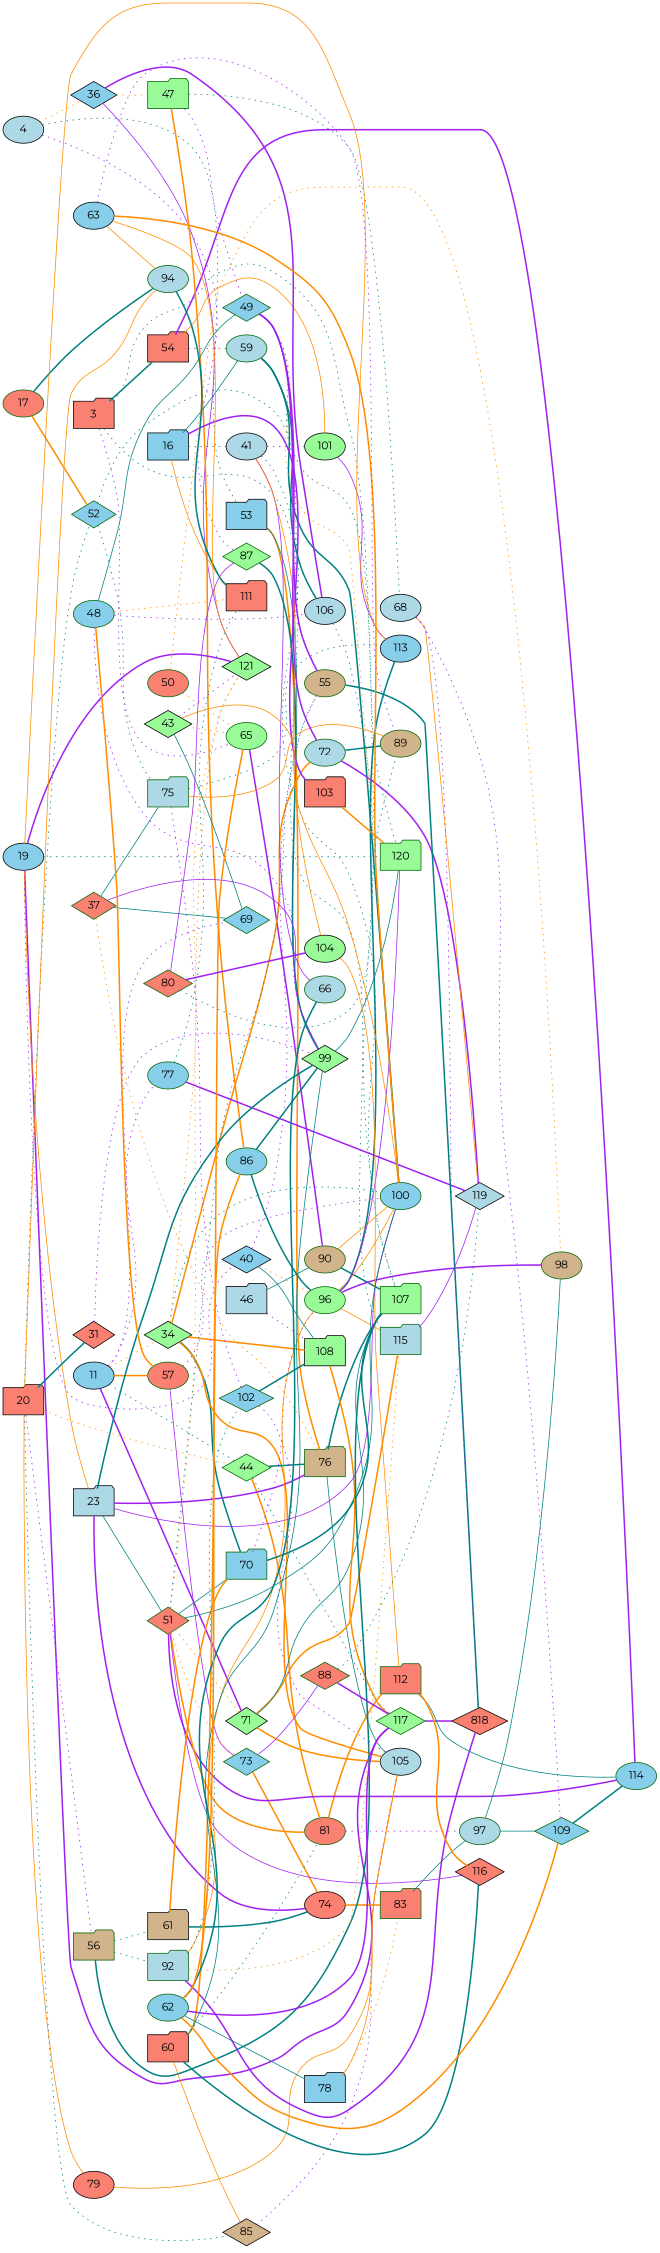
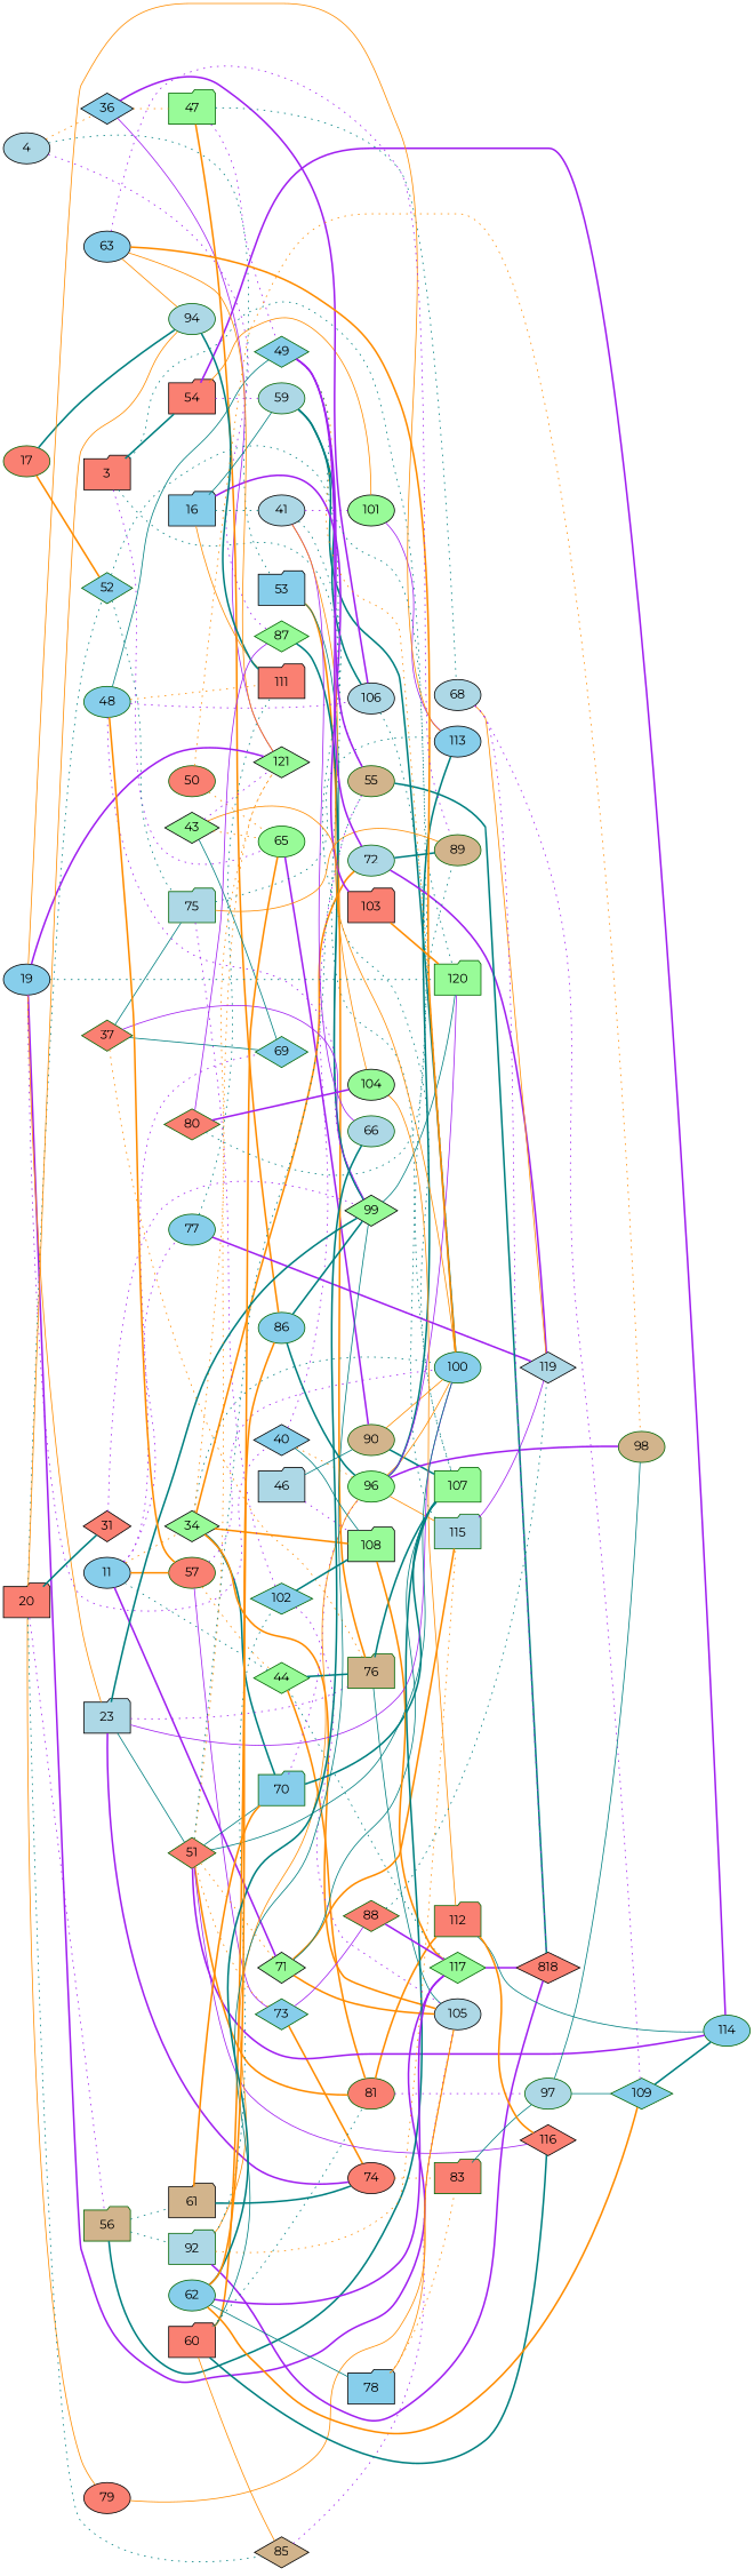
  graph {
    fontname=Montserrat
    rankdir=LR
    node [color=darkgreen fillcolor=skyblue fontname=Montserrat shape=ellipse style=filled]
    edge [color=teal fontname=Montserrat style=dotted]
    3 [color=black fillcolor=salmon shape=folder]
    54 [color=black fillcolor=salmon shape=folder]
    65 [fillcolor=palegreen]
    100 [super="+82+67"]
    115 [fillcolor=lightblue shape=folder]
    59 [fillcolor=lightblue]
    101 [color=black fillcolor=palegreen]
    114
    90 [fillcolor=tan]
    119 [color=black fillcolor=lightblue shape=diamond super="+110"]
    4 [color=black fillcolor=lightblue]
    36 [color=black shape=diamond]
    53 [color=black shape=folder]
    87 [fillcolor=palegreen shape=diamond]
    121 [color=black fillcolor=palegreen shape=diamond super="+84"]
    47 [fillcolor=palegreen shape=folder]
    106 [color=black fillcolor=lightblue]
    76 [fillcolor=tan shape=folder super="+58"]
    99 [color=black fillcolor=palegreen shape=diamond super="+30+32"]
    96 [fillcolor=palegreen super="+64+93+45"]
    113 [color=black]
    120 [fillcolor=palegreen shape=folder super="+95"]
    98 [fillcolor=tan]
    11 [color=black super="+9"]
    34 [color=black fillcolor=palegreen shape=diamond super="+7"]
    44 [fillcolor=palegreen shape=diamond]
    57 [fillcolor=salmon]
    69 [shape=diamond]
    71 [color=black fillcolor=palegreen shape=diamond]
    77
    70 [shape=folder super="+39"]
    72 [fillcolor=lightblue]
    105 [color=black fillcolor=lightblue super="+28"]
    108 [color=black fillcolor=palegreen shape=folder super="+91"]
    117 [fillcolor=palegreen shape=diamond super="+33"]
    81 [fillcolor=salmon super="+22"]
    73 [shape=diamond]
    107 [fillcolor=palegreen shape=folder super="+6+26"]
    111 [color=black fillcolor=salmon shape=folder]
    16 [color=black shape=folder]
    41 [color=black fillcolor=lightblue]
    103 [color=black fillcolor=salmon shape=folder]
    66 [fillcolor=lightblue]
    104 [color=black fillcolor=palegreen]
    17 [fillcolor=salmon]
    52 [shape=diamond]
    94 [fillcolor=lightblue]
    75 [fillcolor=lightblue shape=folder]
    55 [fillcolor=tan super="+12"]
    19 [color=black super="+15"]
    23 [color=black fillcolor=lightblue shape=folder]
    40 [color=black shape=diamond]
    51 [fillcolor=salmon shape=diamond super="+10+38"]
    74 [color=black fillcolor=salmon]
    n55 [color=black fillcolor=salmon label=818 shape=diamond]
    31 [color=black fillcolor=salmon shape=diamond super="+27"]
    20 [color=black fillcolor=salmon shape=folder]
    56 [fillcolor=tan shape=folder]
    79 [color=black fillcolor=salmon]
    85 [color=black fillcolor=tan shape=diamond]
    61 [color=black fillcolor=tan shape=folder]
    92 [fillcolor=lightblue shape=folder super="+2"]
    116 [color=black fillcolor=salmon shape=diamond]
    83 [fillcolor=salmon shape=folder]
    89 [fillcolor=tan]
    49 [shape=diamond]
    68 [color=black fillcolor=lightblue]
    86
    37 [fillcolor=salmon shape=diamond]
    102 [shape=diamond]
    112 [fillcolor=salmon shape=folder]
    43 [color=black fillcolor=palegreen shape=diamond super="+29"]
    97 [fillcolor=lightblue super="+25"]
    46 [color=black fillcolor=lightblue shape=folder]
    109 [shape=diamond]
    48
    50 [fillcolor=salmon]
    88 [fillcolor=salmon shape=diamond]
    60 [color=black fillcolor=salmon shape=folder]
    62 [super="+5"]
    78 [color=black shape=folder]
    63 [color=black]
    80 [fillcolor=salmon shape=diamond]
    3 -- 54 [style=bold]
    3 -- 65 [color=purple]
    3 -- 100
    3 -- 115
    54 -- 59 [color=purple]
    54 -- 101 [color=darkorange style=solid]
    54 -- 114 [color=purple style=bold]
    65 -- 90 [color=purple style=bold]
    115 -- 119 [color=purple style=solid weight=2]
    59 -- 100 [style=bold]
    59 -- 106 [style=bold]
    101 -- 113 [color=purple style=solid]
    90 -- 100 [color=darkorange style=solid weight=2]
    90 -- 107 [style=bold]
    4 -- 36 [color=darkorange]
    4 -- 53
    4 -- 87 [color=purple]
    36 -- 121 [color=purple style=solid]
    36 -- 47 [color=darkorange]
    36 -- 106 [color=purple style=bold]
    53 -- 76 [color=darkorange style=bold]
    53 -- 99 [style=solid]
    87 -- 99 [style=bold]
    47 -- 49 [color=purple]
    47 -- 68
    47 -- 86 [color=darkorange style=bold]
    106 -- 107
    76 -- 105 [style=solid]
    76 -- 107 [style=bold]
    99 -- 120 [style=solid]
    96 -- 100 [color=darkorange style=solid weight=2]
    96 -- 115 [color=darkorange style=solid]
    96 -- 113 [style=bold]
    96 -- 120 [color=purple style=solid weight=2]
    96 -- 98 [color=purple style=bold]
    11 -- 34 [color=darkorange]
    11 -- 44
    11 -- 57 [color=darkorange style=bold]
    11 -- 69 [color=purple]
    11 -- 71 [color=purple style=bold weight=2]
    11 -- 77 [color=purple]
    34 -- 100 [weight=2]
    34 -- 121 [color=darkorange weight=2]
    34 -- 70 [style=bold]
    34 -- 72 [color=darkorange style=bold]
    34 -- 105 [color=darkorange style=bold]
    34 -- 108 [color=darkorange style=bold]
    44 -- 76 [style=bold]
    44 -- 117
    44 -- 81 [color=darkorange style=bold]
    57 -- 100 [color=purple]
    57 -- 73 [color=purple style=solid]
    71 -- 115 [color=darkorange style=bold]
    71 -- 105 [color=darkorange style=bold]
    71 -- 107 [style=solid]
    77 -- 119 [color=purple style=bold]
    77 -- 111
    70 -- 96 [color=purple]
    70 -- 107 [style=bold]
    72 -- 119 [color=purple style=bold]
    72 -- 89 [style=bold]
    108 -- 117 [color=darkorange style=bold]
    117 -- n55 [color=purple style=bold]
    81 -- 112 [color=darkorange style=bold]
    81 -- 97 [color=purple]
    73 -- 74 [color=darkorange style=bold]
    73 -- 88 [color=purple style=solid]
    16 -- 59 [style=solid]
    16 -- 111 [color=darkorange style=solid]
    16 -- 41
    16 -- 103 [color=purple style=bold]
    41 -- 101 [color=purple]
    41 -- 107
    41 -- 66 [color=purple style=solid]
    41 -- 104 [color=darkorange style=solid]
    103 -- 120 [color=darkorange style=bold]
    104 -- 112 [color=darkorange style=solid]
    17 -- 52 [color=darkorange style=bold]
    17 -- 94 [style=bold]
    52 -- 75
    52 -- 55
    94 -- 111 [style=bold]
    75 -- 113
    75 -- 89 [color=darkorange style=solid]
    75 -- 102 [color=purple]
    55 -- n55 [style=bold]
    19 -- 121 [color=purple style=bold]
    19 -- 113 [color=darkorange style=solid weight=2]
    19 -- 120 [weight=2]
    19 -- 117 [color=purple style=bold]
    19 -- 23 [color=darkorange style=solid]
    19 -- 40 [color=purple]
    23 -- 100 [color=purple style=solid]
-   23 -- 76 [color=purple style=bold weight=2]
+   23 -- 76 [color=purple weight=2]
    23 -- 99 [style=bold]
    23 -- 51 [style=solid]
    23 -- 74 [color=purple style=bold]
    40 -- 96 [color=darkorange]
    40 -- 108 [style=solid weight=2]
    40 -- 55 [color=purple]
    51 -- 100 [style=solid]
    51 -- 114 [color=purple style=bold]
    51 -- 121 [color=darkorange]
    51 -- 71 [color=darkorange]
    51 -- 70 [style=solid weight=2]
    51 -- 81 [color=darkorange style=bold]
    51 -- 73 [color=darkorange]
    51 -- 55 [weight=2]
    51 -- 116 [color=purple style=solid]
-   74 -- 83 [color=darkorange style=bold]
+   74 -- 83 [color=darkorange]
    31 -- 99 [color=purple]
-   20 -- 44 [color=darkorange]
+   57 -- 44 [color=darkorange]
    20 -- 52
    20 -- 94 [color=darkorange style=solid]
    20 -- 31 [style=bold weight=2]
    20 -- 56 [color=purple]
    20 -- 79 [color=darkorange style=solid]
    20 -- 85
    56 -- 107 [style=bold]
    56 -- 61
    56 -- 92
    79 -- 105 [color=darkorange style=solid]
    85 -- 105 [color=purple]
    61 -- 70 [color=darkorange style=bold]
    61 -- 74 [style=bold]
    92 -- 115 [color=darkorange]
    92 -- 96 [color=darkorange style=solid]
    92 -- n55 [color=purple style=bold weight=2]
    92 -- 102
    83 -- 97 [style=solid]
    49 -- 100 [color=darkorange]
    49 -- 120
    49 -- 72 [color=purple style=bold]
    49 -- 55 [color=purple style=bold]
    68 -- 119 [color=darkorange style=solid]
    68 -- n55 [color=purple]
    68 -- 109 [color=purple]
    86 -- 99 [style=bold]
    86 -- 96 [style=bold]
    37 -- 76 [color=darkorange]
    37 -- 99 [color=purple style=solid]
    37 -- 69 [style=solid]
    37 -- 75 [style=solid]
    102 -- 105 [color=purple]
    102 -- 108 [style=bold]
    112 -- 114 [style=solid]
    112 -- 116 [color=darkorange style=bold]
    43 -- 65 [color=darkorange]
    43 -- 100 [color=darkorange style=solid]
    43 -- 121 [color=purple]
    43 -- 69 [style=solid]
    97 -- 98 [style=solid]
    97 -- 109 [style=solid weight=2]
    46 -- 90 [style=solid]
    46 -- 108 [color=purple]
    109 -- 114 [style=bold]
    48 -- 106 [color=purple]
    48 -- 99 [color=purple]
    48 -- 57 [color=darkorange style=bold]
    48 -- 111 [color=darkorange]
    48 -- 49 [style=solid]
    50 -- 65 [color=darkorange]
    50 -- 98 [color=darkorange]
    88 -- 119
    88 -- 117 [color=purple style=bold]
    60 -- 65 [color=darkorange style=bold]
    60 -- 99 [style=solid]
    60 -- 81
    60 -- 85 [color=darkorange style=solid]
    60 -- 116 [style=bold]
    62 -- 117 [color=purple style=bold]
    62 -- 66 [style=bold]
    62 -- 86 [color=darkorange style=bold]
    62 -- 109 [color=darkorange style=bold]
    62 -- 78 [style=solid]
    78 -- 105 [color=darkorange style=solid]
    78 -- 83 [color=darkorange]
    63 -- 100 [color=darkorange style=bold weight=2]
    63 -- 121 [color=darkorange style=solid]
    63 -- 94 [color=darkorange style=solid]
    63 -- 89 [color=purple]
    80 -- 87 [color=purple style=solid]
    80 -- 104 [color=purple style=bold]
    80 -- 89
  }
